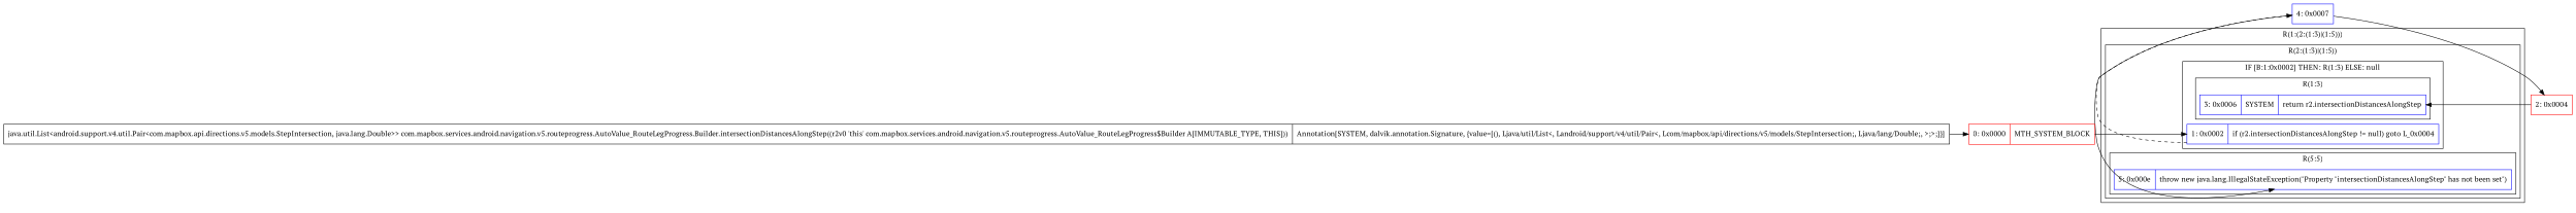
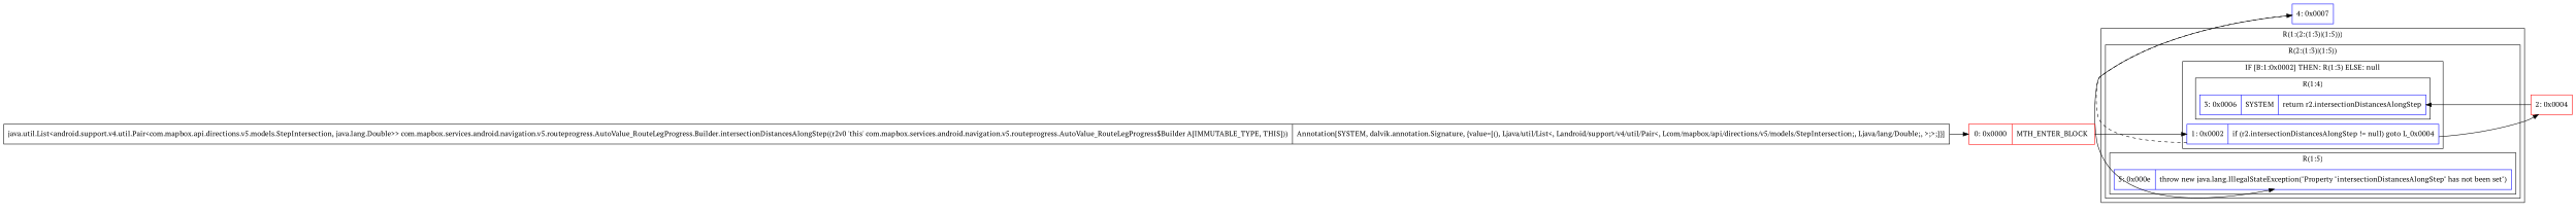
  digraph {
    fontname="PT Serif"
    rankdir=LR
    node [color=blue fontname="PT Serif" shape=record]
    edge [fontname="PT Serif"]
    n1 [label="{3\:\ 0x0006|SYSTEM\l|return r2.intersectionDistancesAlongStep\l}"]
    n2 [label="{1\:\ 0x0002|if (r2.intersectionDistancesAlongStep != null) goto L_0x0004\l}"]
    n3 [label="{5\:\ 0x000e|throw new java.lang.IllegalStateException(\"Property \"intersectionDistancesAlongStep\" has not been set\")\l}"]
    n4 [color=red label="{2\:\ 0x0004}"]
    n5 [label="{4\:\ 0x0007}"]
-   n6 [color=red label="{0\:\ 0x0000|MTH_SYSTEM_BLOCK\l}"]
+   n6 [color=red label="{0\:\ 0x0000|MTH_ENTER_BLOCK\l}"]
    n7 [label="{java.util.List\<android.support.v4.util.Pair\<com.mapbox.api.directions.v5.models.StepIntersection, java.lang.Double\>\> com.mapbox.services.android.navigation.v5.routeprogress.AutoValue_RouteLegProgress.Builder.intersectionDistancesAlongStep((r2v0 'this' com.mapbox.services.android.navigation.v5.routeprogress.AutoValue_RouteLegProgress$Builder A[IMMUTABLE_TYPE, THIS]))  | Annotation[SYSTEM, dalvik.annotation.Signature, \{value=[(), Ljava\/util\/List\<, Landroid\/support\/v4\/util\/Pair\<, Lcom\/mapbox\/api\/directions\/v5\/models\/StepIntersection;, Ljava\/lang\/Double;, \>;\>;]\}]\l}" color=""]
    subgraph cluster_1 {
      label="R(1:(2:(1:3)|(1:5)))"
      subgraph cluster_2 {
        label="R(2:(1:3)|(1:5))"
        subgraph cluster_3 {
          label="IF [B:1:0x0002] THEN: R(1:3) ELSE: null"
          n2
          subgraph cluster_4 {
-           label="R(1:3)"
+           label="R(1:4)"
            n1
          }
        }
        subgraph cluster_5 {
-         label="R(5:5)"
+         label="R(1:5)"
          n3
        }
      }
    }
-   n5 -> n4
+   n2 -> n4
    n2 -> n5 [style=dashed]
    n4 -> n1
    n5 -> n3
    n6 -> n2
    n7 -> n6
  }
